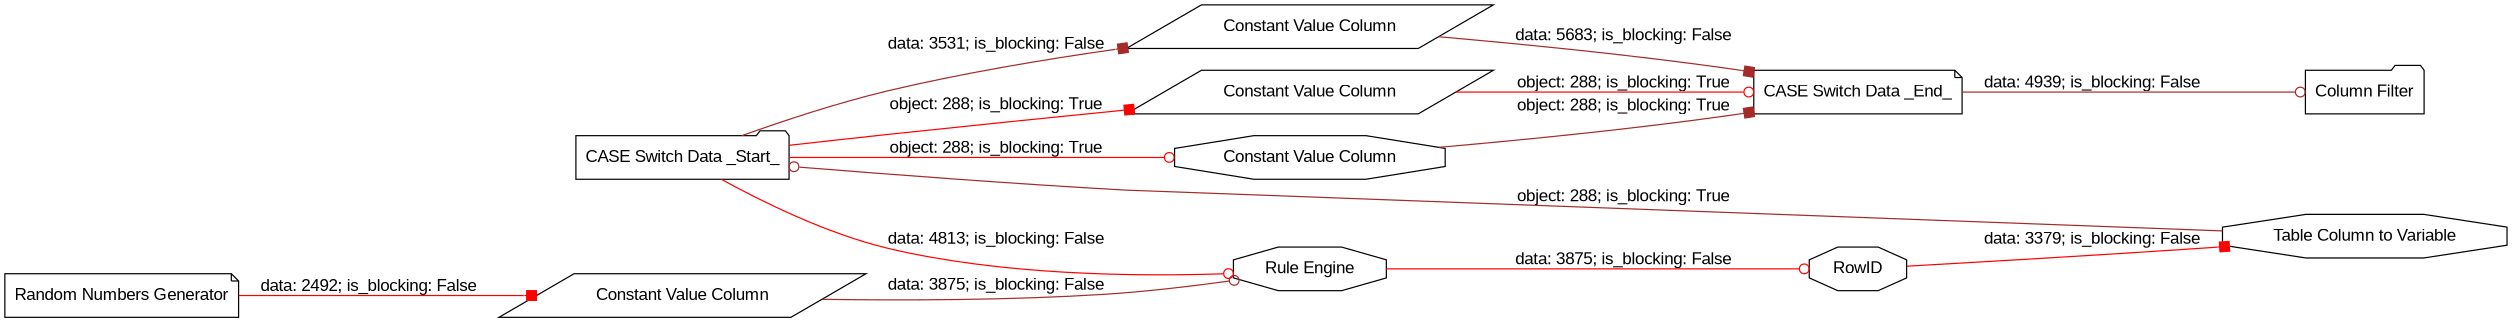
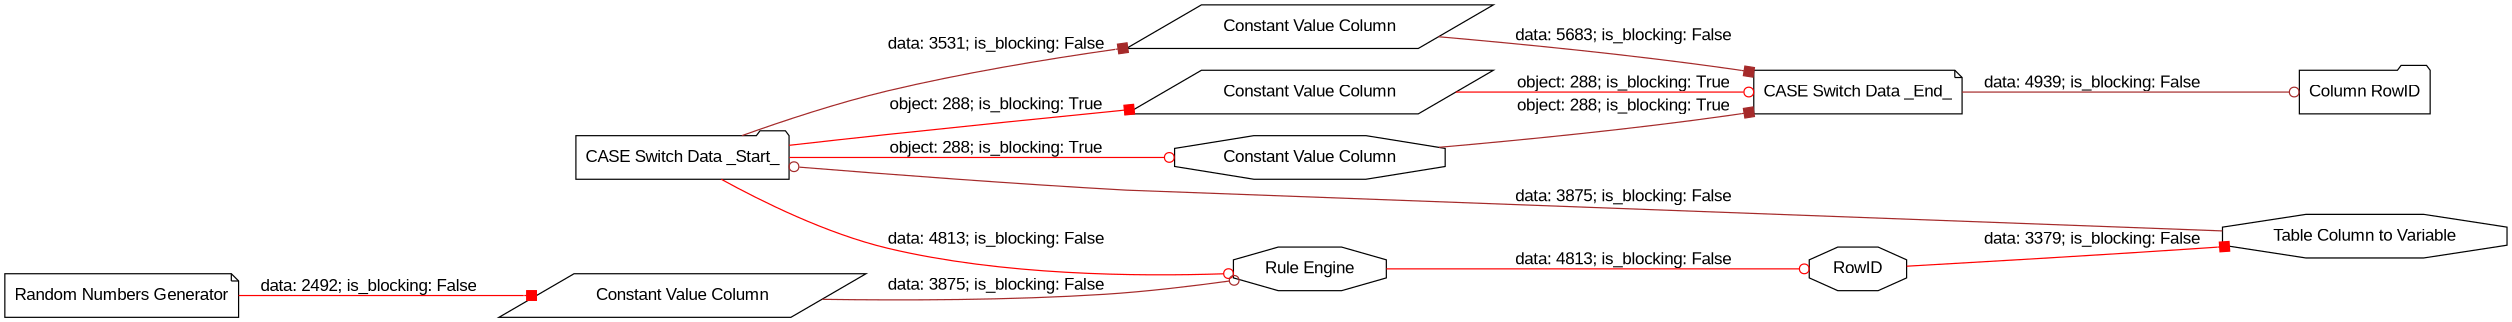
  digraph {
    fontname="Liberation Sans"
    rankdir=LR
    node [fontname="Liberation Sans" shape=octagon]
    edge [arrowhead=odot color=red fontname="Liberation Sans"]
-   n1 [label="Column Filter" shape=folder]
+   n1 [label="Column RowID" shape=folder]
    n2 [label="Constant Value Column"]
    n3 [label="CASE Switch Data _End_" shape=note]
    n4 [label="Constant Value Column" shape=parallelogram]
    n5 [label="CASE Switch Data _Start_" shape=folder]
    n6 [label="Constant Value Column" shape=parallelogram]
    n7 [label="Rule Engine"]
    n8 [label="Table Column to Variable"]
    n9 [label=RowID]
    n10 [label="Constant Value Column" shape=parallelogram]
    n11 [label="Random Numbers Generator" shape=note]
    n2 -> n3 [arrowhead=box color=brown label="object: 288; is_blocking: True"]
    n3 -> n1 [color=brown label="data: 4939; is_blocking: False"]
    n4 -> n3 [arrowhead=box color=brown label="data: 5683; is_blocking: False"]
    n5 -> n2 [label="object: 288; is_blocking: True"]
    n5 -> n4 [arrowhead=box color=brown label="data: 3531; is_blocking: False"]
    n5 -> n6 [arrowhead=box label="object: 288; is_blocking: True"]
    n5 -> n7 [label="data: 4813; is_blocking: False"]
    n6 -> n3 [label="object: 288; is_blocking: True"]
-   n7 -> n9 [label="data: 3875; is_blocking: False"]
-   n8 -> n5 [color=brown label="object: 288; is_blocking: True"]
+   n7 -> n9 [label="data: 4813; is_blocking: False"]
+   n8 -> n5 [color=brown label="data: 3875; is_blocking: False"]
    n9 -> n8 [arrowhead=box label="data: 3379; is_blocking: False"]
    n10 -> n7 [color=brown label="data: 3875; is_blocking: False"]
    n11 -> n10 [arrowhead=box label="data: 2492; is_blocking: False"]
  }
